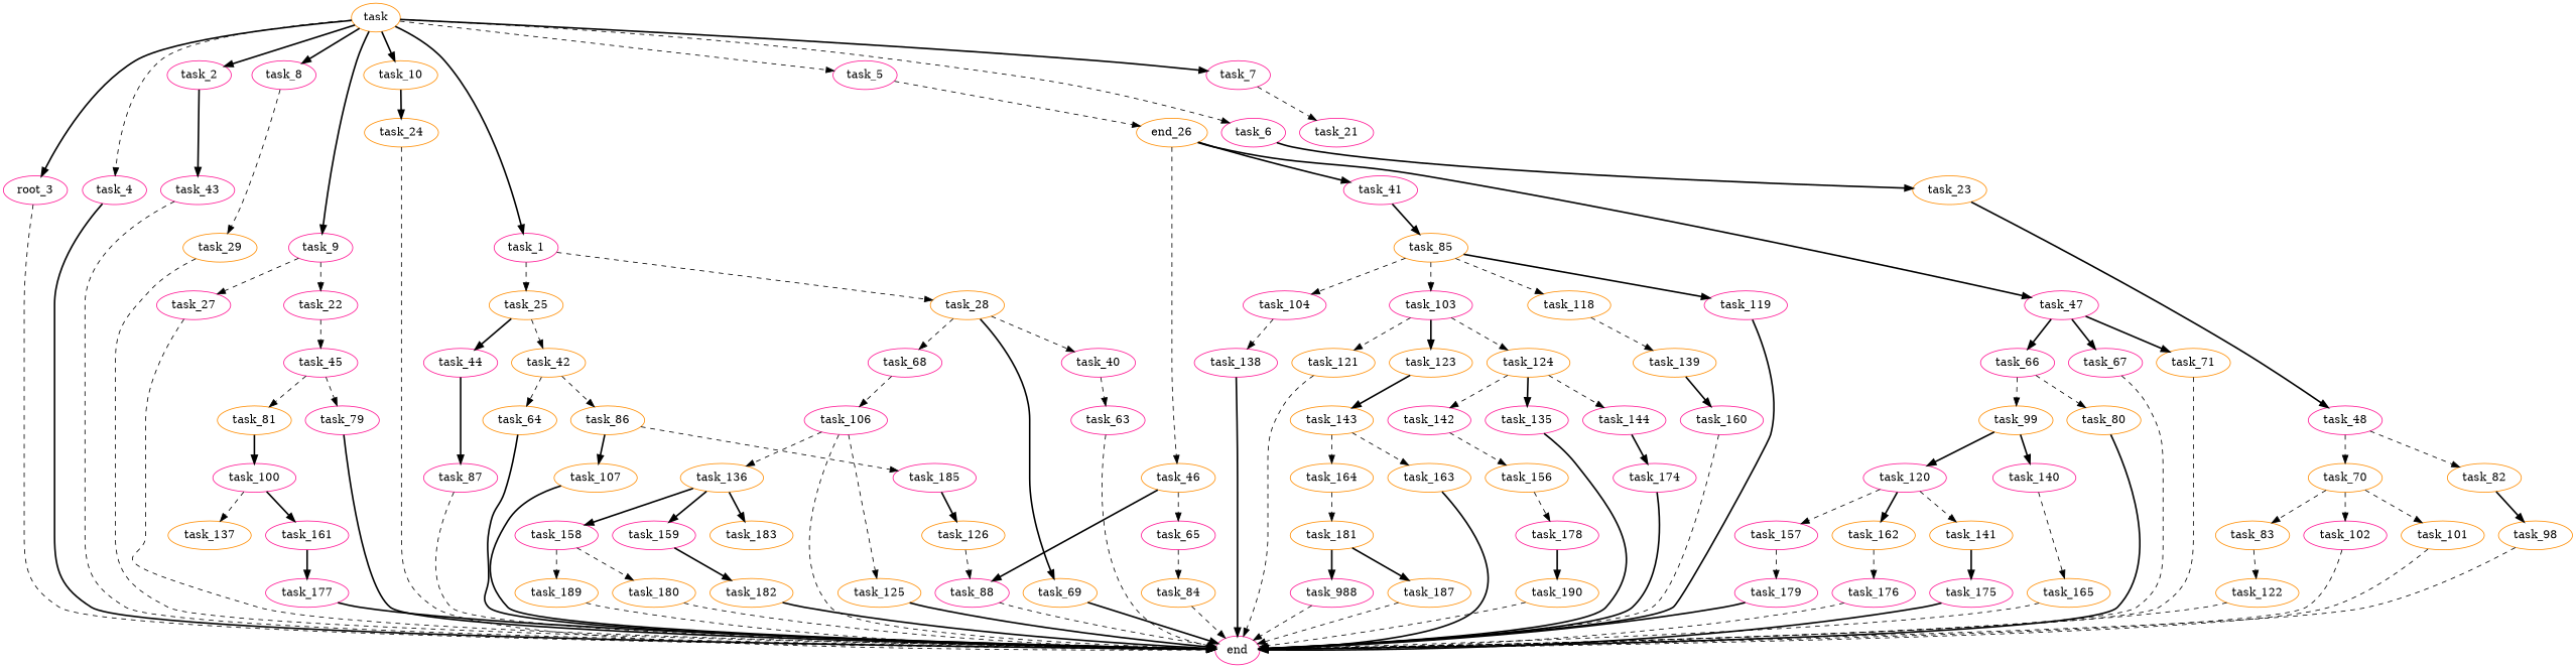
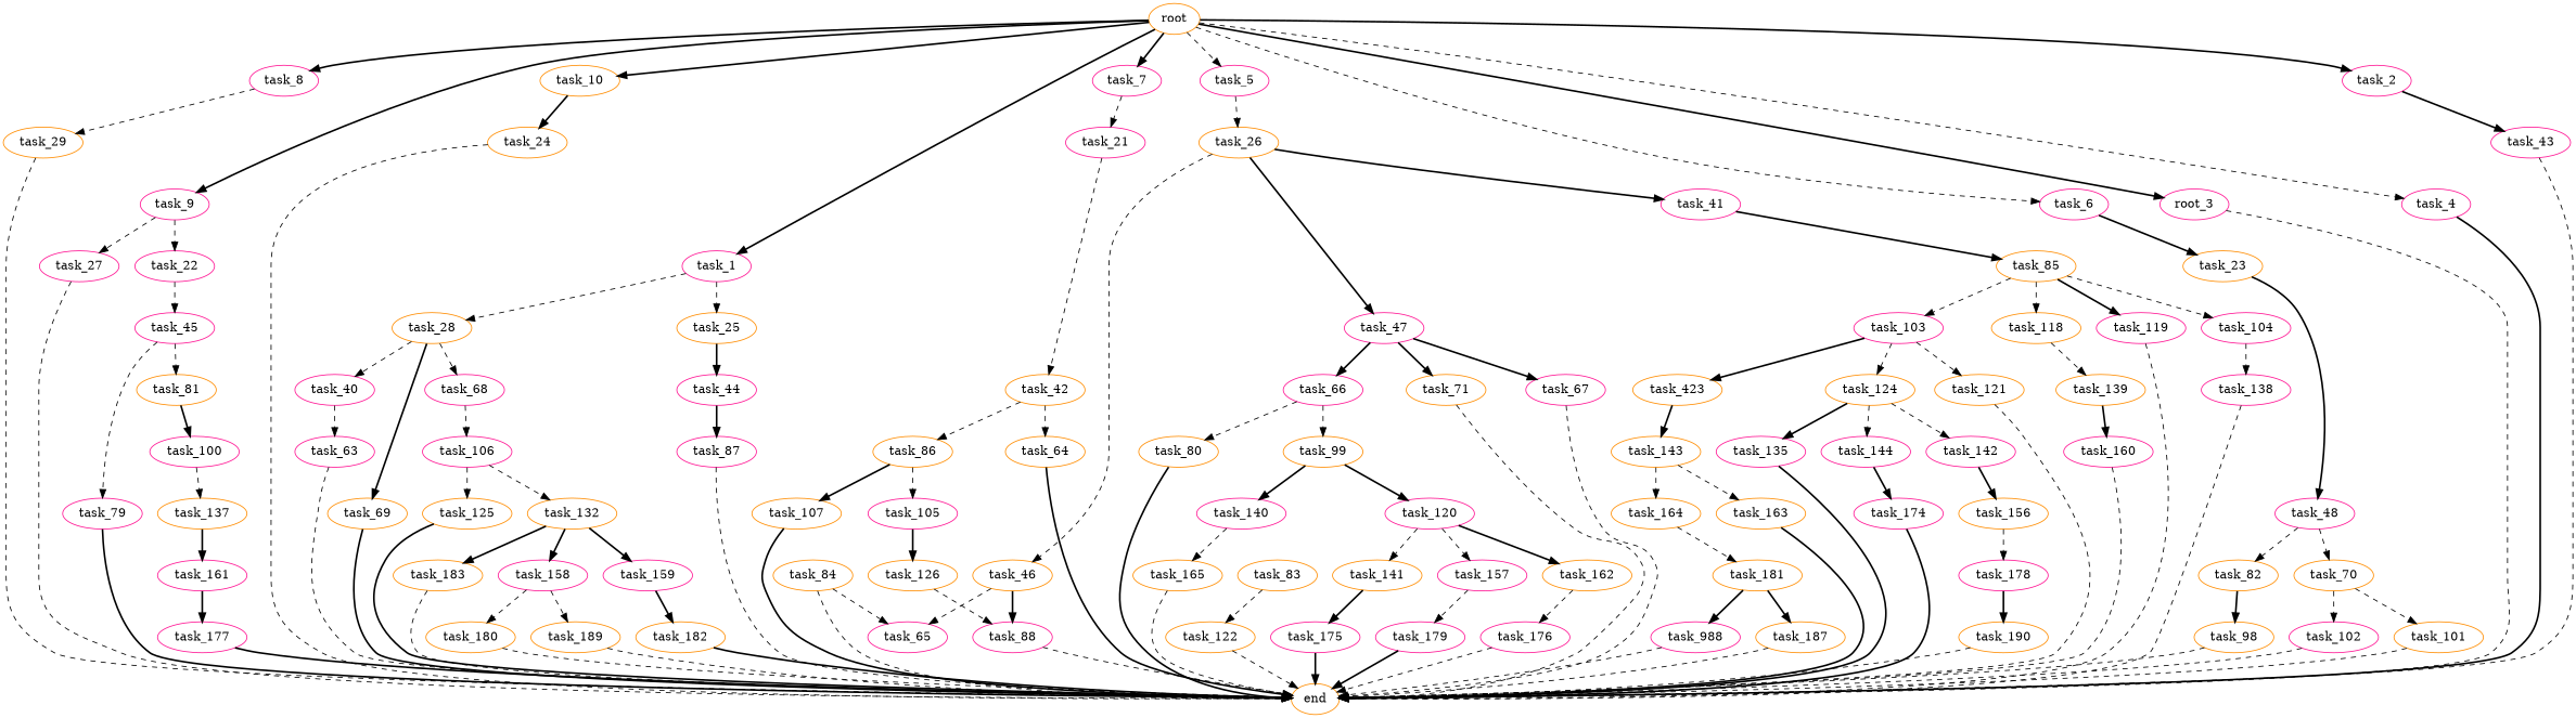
  digraph {
    node [color=deeppink]
    edge [style=dashed]
-   root [color=darkorange label=task]
+   root [color=darkorange]
    task_1
    task_2
    n4 [label=root_3]
    task_4
    task_5
    task_6
    task_7
    task_8
    task_9
    task_10 [color=darkorange]
    task_25 [color=darkorange]
    task_28 [color=darkorange]
    task_43
-   end
-   task_26 [color=darkorange label=end_26]
+   end [color=darkorange]
+   task_26 [color=darkorange]
    task_23 [color=darkorange]
    task_21
    task_29 [color=darkorange]
    task_22
    task_27
    task_24 [color=darkorange]
    task_44
    task_40
    task_68
    task_69 [color=darkorange]
    task_41
    task_46 [color=darkorange]
    task_47
    task_48
    task_42 [color=darkorange]
    task_45
    task_64 [color=darkorange]
    task_86 [color=darkorange]
    task_79
    task_81 [color=darkorange]
    task_70 [color=darkorange]
    task_82 [color=darkorange]
    task_87
    task_85 [color=darkorange]
    task_65
    task_88
    task_66
    task_67
    task_71 [color=darkorange]
    task_63
    task_106
    task_103
    task_104
    task_118 [color=darkorange]
    task_119
-   task_105 [label=task_185]
+   task_105
    task_107 [color=darkorange]
    task_100
    task_84 [color=darkorange]
    task_80 [color=darkorange]
    task_99 [color=darkorange]
    task_83 [color=darkorange]
    task_101 [color=darkorange]
    task_102
    task_98 [color=darkorange]
    task_120
    task_140
    task_125 [color=darkorange]
-   task_136 [color=darkorange]
+   task_136 [color=darkorange label=task_132]
    task_122 [color=darkorange]
    task_137 [color=darkorange]
    task_121 [color=darkorange]
-   task_123 [color=darkorange]
+   task_123 [color=darkorange label=task_423]
    task_124 [color=darkorange]
    task_138
    task_139 [color=darkorange]
    task_126 [color=darkorange]
    task_141 [color=darkorange]
    task_157
    task_162 [color=darkorange]
    task_165 [color=darkorange]
    task_161
    task_143 [color=darkorange]
    task_135
    task_142
    task_144
    task_158
    task_159
    task_183 [color=darkorange]
    task_160
    task_175
    task_179
    task_176
    task_163 [color=darkorange]
    task_164 [color=darkorange]
    task_156 [color=darkorange]
    task_174
    task_180 [color=darkorange]
    task_189 [color=darkorange]
    task_182 [color=darkorange]
    task_177
    task_178
    task_181 [color=darkorange]
    task_190 [color=darkorange]
    task_187 [color=darkorange]
    n102 [label=task_988]
    root -> task_1 [style=bold]
    root -> task_2 [style=bold]
    root -> n4 [style=bold]
    root -> task_4
    root -> task_5
    root -> task_6
    root -> task_7 [style=bold]
    root -> task_8 [style=bold]
    root -> task_9 [style=bold]
    root -> task_10 [style=bold]
    task_1 -> task_25
    task_1 -> task_28
    task_2 -> task_43 [style=bold]
    n4 -> end
    task_4 -> end [style=bold]
    task_5 -> task_26
    task_6 -> task_23 [style=bold]
    task_7 -> task_21
    task_8 -> task_29
    task_9 -> task_22
    task_9 -> task_27
    task_10 -> task_24 [style=bold]
    task_25 -> task_44 [style=bold]
    task_28 -> task_40
    task_28 -> task_68
    task_28 -> task_69 [style=bold]
    task_43 -> end
    task_26 -> task_41 [style=bold]
    task_26 -> task_46
    task_26 -> task_47 [style=bold]
    task_23 -> task_48 [style=bold]
-   task_25 -> task_42
+   task_21 -> task_42
    task_29 -> end
    task_22 -> task_45
    task_27 -> end
    task_24 -> end
    task_44 -> task_87 [style=bold]
    task_40 -> task_63
    task_68 -> task_106
    task_69 -> end [style=bold]
    task_41 -> task_85 [style=bold]
    task_46 -> task_65
    task_46 -> task_88 [style=bold]
    task_47 -> task_66 [style=bold]
    task_47 -> task_67 [style=bold]
    task_47 -> task_71 [style=bold]
    task_48 -> task_70
    task_48 -> task_82
    task_42 -> task_64
    task_42 -> task_86
    task_45 -> task_79
    task_45 -> task_81
    task_64 -> end [style=bold]
    task_86 -> task_105
    task_86 -> task_107 [style=bold]
    task_79 -> end [style=bold]
    task_81 -> task_100 [style=bold]
-   task_70 -> task_83
    task_70 -> task_101
    task_70 -> task_102
    task_82 -> task_98 [style=bold]
    task_87 -> end
    task_85 -> task_103
    task_85 -> task_104
    task_85 -> task_118
    task_85 -> task_119 [style=bold]
-   task_65 -> task_84
+   task_84 -> task_65
    task_88 -> end
    task_66 -> task_80
    task_66 -> task_99
    task_67 -> end
    task_71 -> end
    task_63 -> end
    task_106 -> task_125
    task_106 -> task_136
    task_103 -> task_121
    task_103 -> task_123 [style=bold]
    task_103 -> task_124
    task_104 -> task_138
    task_118 -> task_139
-   task_119 -> end [style=bold]
+   task_119 -> end
    task_105 -> task_126 [style=bold]
    task_107 -> end [style=bold]
    task_100 -> task_137
    task_84 -> end
    task_80 -> end [style=bold]
    task_99 -> task_120 [style=bold]
    task_99 -> task_140 [style=bold]
    task_83 -> task_122
    task_101 -> end
    task_102 -> end
    task_98 -> end
    task_120 -> task_141
    task_120 -> task_157
    task_120 -> task_162 [style=bold]
    task_140 -> task_165
    task_125 -> end [style=bold]
    task_136 -> task_158 [style=bold]
    task_136 -> task_159 [style=bold]
    task_136 -> task_183 [style=bold]
    task_122 -> end
-   task_100 -> task_161 [style=bold]
+   task_137 -> task_161 [style=bold]
    task_121 -> end
    task_123 -> task_143 [style=bold]
    task_124 -> task_135 [style=bold]
    task_124 -> task_142
    task_124 -> task_144
-   task_138 -> end [style=bold]
+   task_138 -> end
    task_139 -> task_160 [style=bold]
    task_126 -> task_88
    task_141 -> task_175 [style=bold]
    task_157 -> task_179
    task_162 -> task_176
    task_165 -> end
    task_161 -> task_177 [style=bold]
    task_143 -> task_163
    task_143 -> task_164
    task_135 -> end [style=bold]
-   task_142 -> task_156
+   task_142 -> task_156 [style=bold]
    task_144 -> task_174 [style=bold]
    task_158 -> task_180
    task_158 -> task_189
    task_159 -> task_182 [style=bold]
-   task_106 -> end
+   task_183 -> end
    task_160 -> end
    task_175 -> end [style=bold]
    task_179 -> end [style=bold]
    task_176 -> end
    task_163 -> end [style=bold]
    task_164 -> task_181
    task_156 -> task_178
    task_174 -> end [style=bold]
    task_180 -> end
    task_189 -> end
    task_182 -> end [style=bold]
    task_177 -> end [style=bold]
    task_178 -> task_190 [style=bold]
    task_181 -> task_187 [style=bold]
    task_181 -> n102 [style=bold]
    task_190 -> end
    task_187 -> end
    n102 -> end
  }
